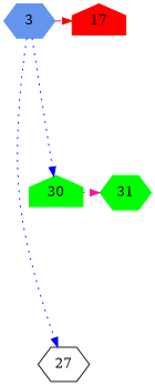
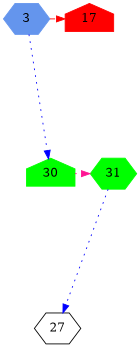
  digraph {
    ranksep=2.0
    node [color=green shape=hexagon style=filled]
    edge [color=blue style=dotted]
    3 [color=cornflowerblue]
    17 [color=red shape=house]
    27 [color=black style=""]
    30 [shape=house]
    31
    subgraph sub_1 {
      rank=same
      3
      17
    }
    subgraph sub_2 {
      rank=same
      27
    }
    subgraph sub_3 {
      rank=same
      30
      31
    }
    3 -> 17 [color=red style=dashed]
-   3 -> 27
+   31 -> 27
    3 -> 30
    30 -> 31 [color=deeppink]
  }
